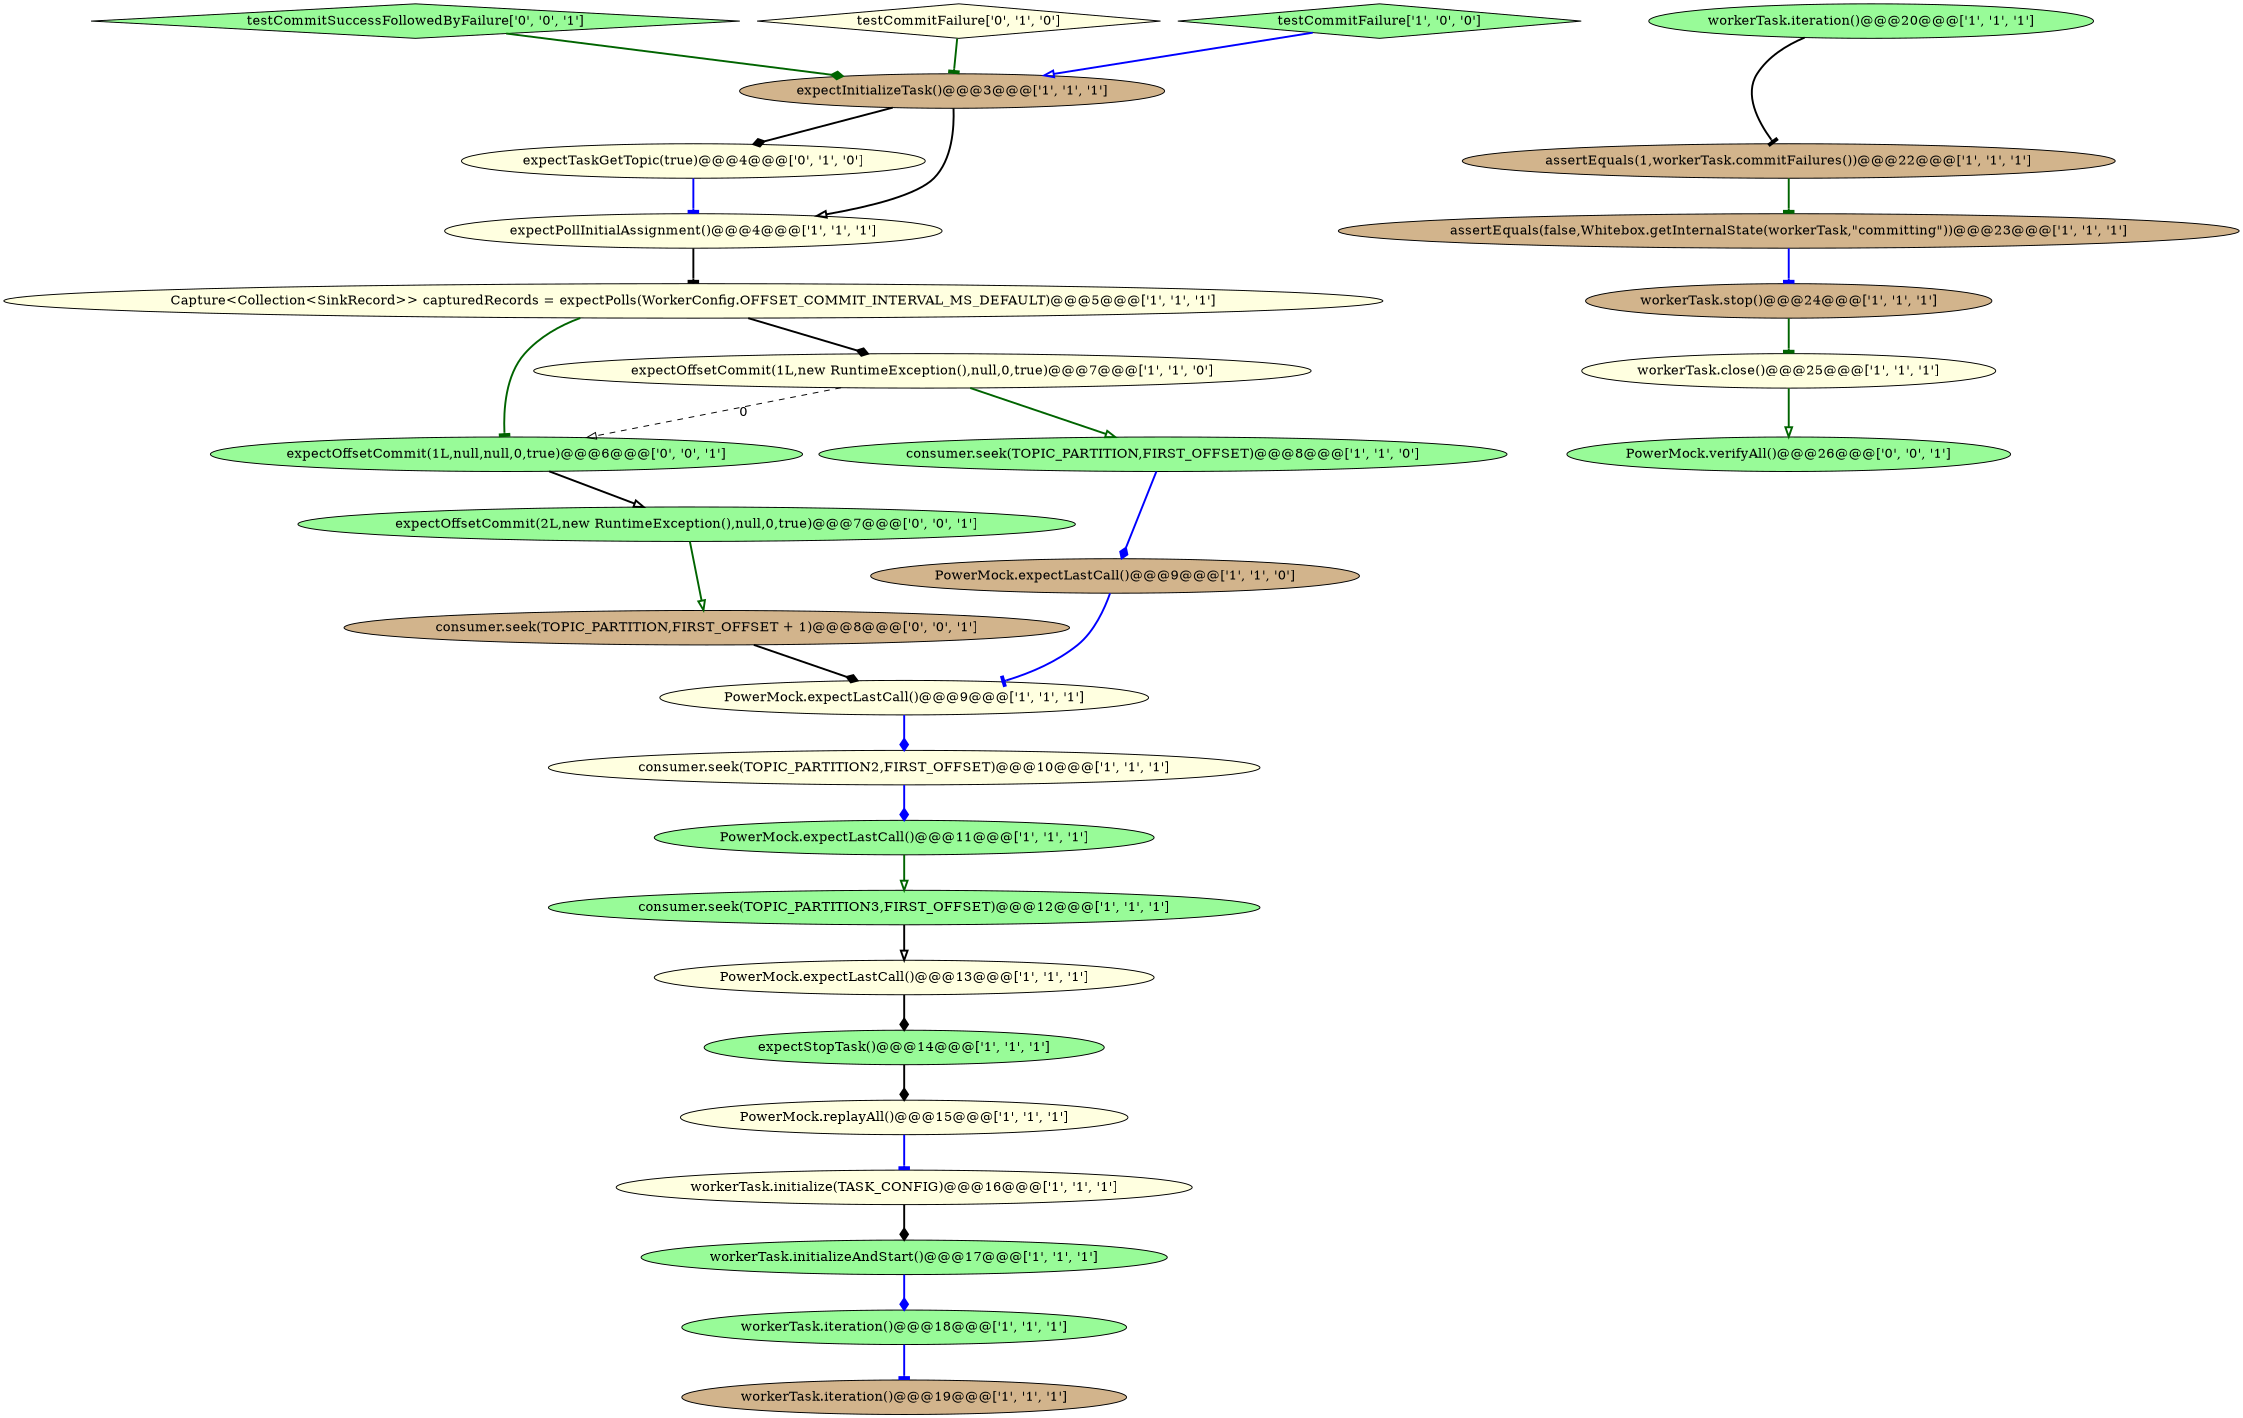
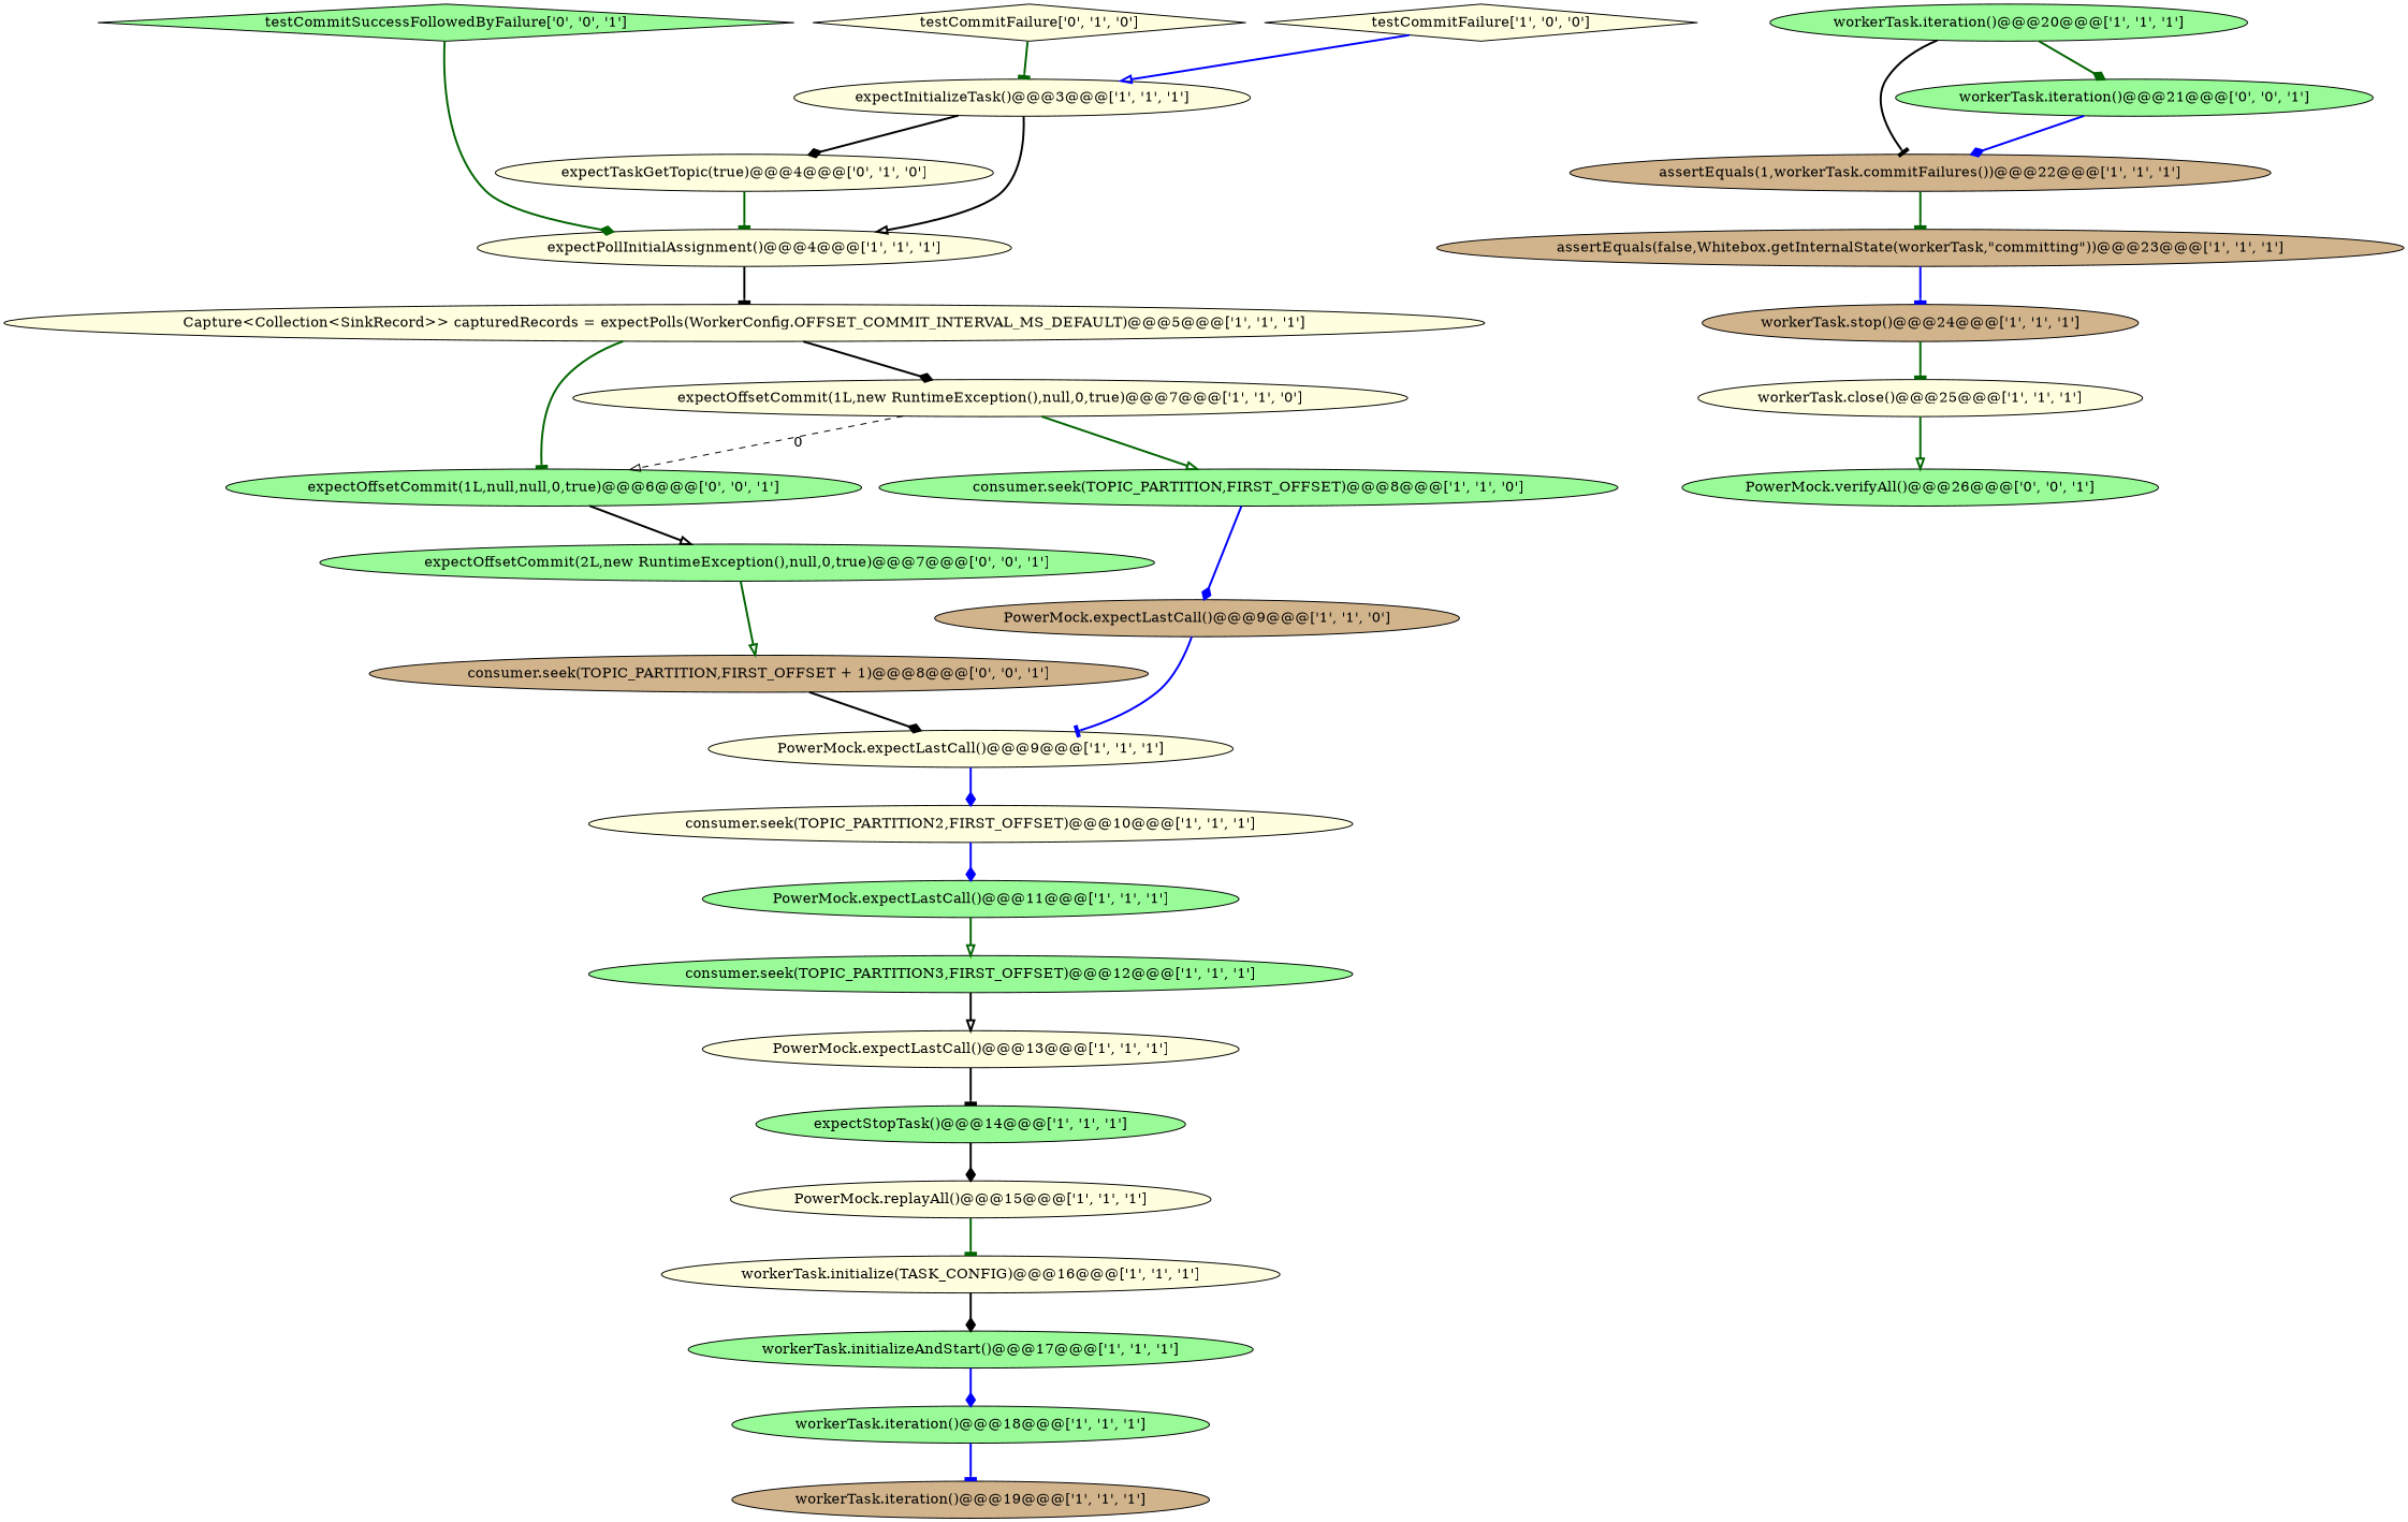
  digraph {
    node [fillcolor=lightyellow shape=ellipse style=filled]
    edge [arrowhead=tee color=darkgreen style=bold]
    n1 [fillcolor=tan label="PowerMock.expectLastCall()@@@9@@@['1', '1', '0']"]
    n2 [label="PowerMock.expectLastCall()@@@9@@@['1', '1', '1']"]
    n3 [label="consumer.seek(TOPIC_PARTITION2,FIRST_OFFSET)@@@10@@@['1', '1', '1']"]
    n4 [label="expectTaskGetTopic(true)@@@4@@@['0', '1', '0']"]
    n5 [label="expectPollInitialAssignment()@@@4@@@['1', '1', '1']"]
    n6 [label="Capture<Collection<SinkRecord>> capturedRecords = expectPolls(WorkerConfig.OFFSET_COMMIT_INTERVAL_MS_DEFAULT)@@@5@@@['1', '1', '1']"]
-   n7 [fillcolor=tan label="expectInitializeTask()@@@3@@@['1', '1', '1']"]
+   n7 [label="expectInitializeTask()@@@3@@@['1', '1', '1']"]
    n8 [fillcolor=palegreen label="testCommitSuccessFollowedByFailure['0', '0', '1']" shape=diamond]
    n9 [label="PowerMock.replayAll()@@@15@@@['1', '1', '1']"]
    n10 [label="workerTask.initialize(TASK_CONFIG)@@@16@@@['1', '1', '1']"]
    n11 [fillcolor=palegreen label="workerTask.initializeAndStart()@@@17@@@['1', '1', '1']"]
    n12 [fillcolor=palegreen label="PowerMock.expectLastCall()@@@11@@@['1', '1', '1']"]
    n13 [fillcolor=palegreen label="consumer.seek(TOPIC_PARTITION3,FIRST_OFFSET)@@@12@@@['1', '1', '1']"]
    n14 [fillcolor=tan label="workerTask.iteration()@@@19@@@['1', '1', '1']"]
    n15 [fillcolor=palegreen label="workerTask.iteration()@@@20@@@['1', '1', '1']"]
    n16 [fillcolor=tan label="assertEquals(1,workerTask.commitFailures())@@@22@@@['1', '1', '1']"]
+   n17 [fillcolor=palegreen label="workerTask.iteration()@@@21@@@['0', '0', '1']"]
    n18 [fillcolor=palegreen label="expectOffsetCommit(1L,null,null,0,true)@@@6@@@['0', '0', '1']"]
    n19 [fillcolor=palegreen label="expectOffsetCommit(2L,new RuntimeException(),null,0,true)@@@7@@@['0', '0', '1']"]
    n20 [fillcolor=tan label="consumer.seek(TOPIC_PARTITION,FIRST_OFFSET + 1)@@@8@@@['0', '0', '1']"]
    n21 [fillcolor=tan label="workerTask.stop()@@@24@@@['1', '1', '1']"]
    n22 [label="workerTask.close()@@@25@@@['1', '1', '1']"]
    n23 [fillcolor=palegreen label="PowerMock.verifyAll()@@@26@@@['0', '0', '1']"]
    n24 [label="PowerMock.expectLastCall()@@@13@@@['1', '1', '1']"]
    n25 [fillcolor=palegreen label="expectStopTask()@@@14@@@['1', '1', '1']"]
    n26 [label="expectOffsetCommit(1L,new RuntimeException(),null,0,true)@@@7@@@['1', '1', '0']"]
    n27 [fillcolor=palegreen label="workerTask.iteration()@@@18@@@['1', '1', '1']"]
    n28 [fillcolor=tan label="assertEquals(false,Whitebox.getInternalState(workerTask,\"committing\"))@@@23@@@['1', '1', '1']"]
    n29 [fillcolor=palegreen label="consumer.seek(TOPIC_PARTITION,FIRST_OFFSET)@@@8@@@['1', '1', '0']"]
    n30 [label="testCommitFailure['0', '1', '0']" shape=diamond]
-   n31 [fillcolor=palegreen label="testCommitFailure['1', '0', '0']" shape=diamond]
+   n31 [label="testCommitFailure['1', '0', '0']" shape=diamond]
    n1 -> n2 [color=blue]
    n2 -> n3 [arrowhead=diamond color=blue]
    n3 -> n12 [arrowhead=diamond color=blue]
-   n4 -> n5 [color=blue]
+   n4 -> n5
    n5 -> n6 [color=black]
    n6 -> n18
    n6 -> n26 [arrowhead=diamond color=black]
    n7 -> n4 [arrowhead=diamond color=black]
    n7 -> n5 [arrowhead=onormal color=black]
-   n8 -> n7 [arrowhead=diamond]
-   n9 -> n10 [color=blue]
+   n8 -> n5 [arrowhead=diamond]
+   n9 -> n10
    n10 -> n11 [arrowhead=diamond color=black]
    n11 -> n27 [arrowhead=diamond color=blue]
    n12 -> n13 [arrowhead=onormal]
    n13 -> n24 [arrowhead=onormal color=black]
    n15 -> n16 [color=black]
+   n15 -> n17 [arrowhead=diamond]
    n16 -> n28
+   n17 -> n16 [arrowhead=diamond color=blue]
    n18 -> n19 [arrowhead=onormal color=black]
    n19 -> n20 [arrowhead=onormal]
    n20 -> n2 [arrowhead=diamond color=black]
    n21 -> n22
    n22 -> n23 [arrowhead=onormal]
-   n24 -> n25 [arrowhead=diamond color=black]
+   n24 -> n25 [color=black]
    n25 -> n9 [arrowhead=diamond color=black]
    n26 -> n18 [arrowhead=onormal color=black label=0 style=dashed]
    n26 -> n29 [arrowhead=onormal]
    n27 -> n14 [color=blue]
    n28 -> n21 [color=blue]
    n29 -> n1 [arrowhead=diamond color=blue]
    n30 -> n7
    n31 -> n7 [arrowhead=onormal color=blue]
  }
